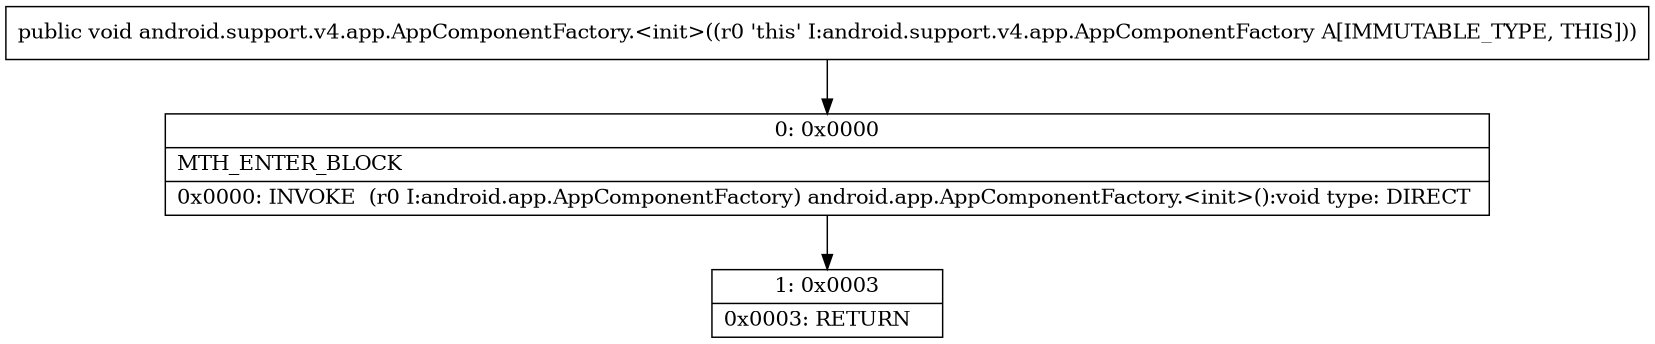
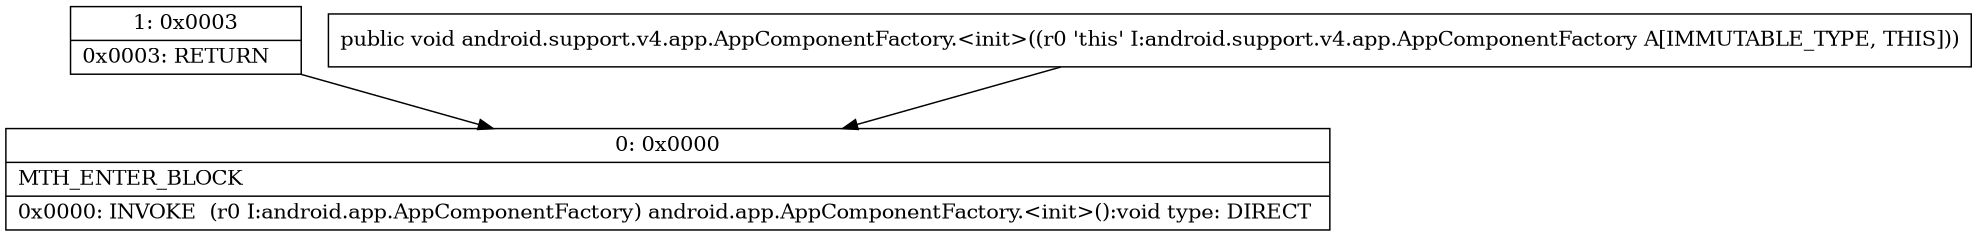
  digraph {
    node [shape=record]
    n1 [label="{0\:\ 0x0000|MTH_ENTER_BLOCK\l|0x0000: INVOKE  (r0 I:android.app.AppComponentFactory) android.app.AppComponentFactory.\<init\>():void type: DIRECT \l}"]
    n2 [label="{1\:\ 0x0003|0x0003: RETURN   \l}"]
    n3 [label="{public void android.support.v4.app.AppComponentFactory.\<init\>((r0 'this' I:android.support.v4.app.AppComponentFactory A[IMMUTABLE_TYPE, THIS])) }"]
-   n1 -> n2
+   n2 -> n1
    n3 -> n1
  }
